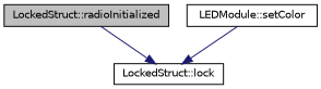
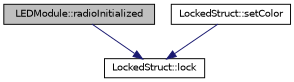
  digraph {
    rankdir=TB
    node [color=black fillcolor=white fontname=Helvetica fontsize=10 shape=record style=filled]
    edge [color=midnightblue fontname=Helvetica fontsize=10 labelfontname=Helvetica labelfontsize=10 style=solid]
-   n1 [fillcolor=grey75 fontcolor=black height=0.2 label="LockedStruct::radioInitialized" width=0.4]
+   n1 [fillcolor=grey75 fontcolor=black height=0.2 label="LEDModule::radioInitialized" width=0.4]
    n2 [height=0.2 label="LockedStruct::lock" width=0.4]
-   n3 [height=0.2 label="LEDModule::setColor" width=0.4]
+   n3 [height=0.2 label="LockedStruct::setColor" width=0.4]
    n1 -> n2
    n3 -> n2
  }
